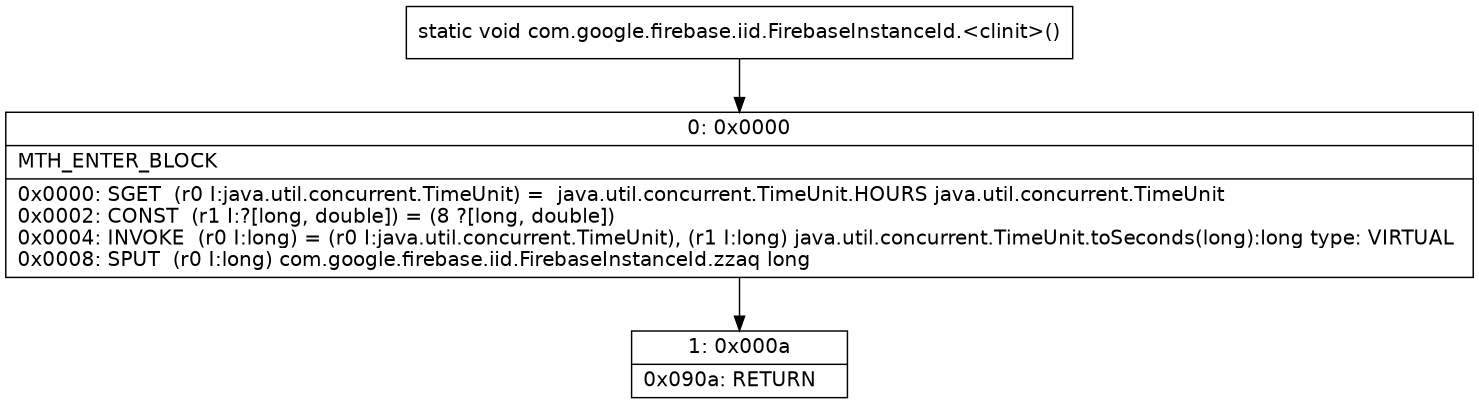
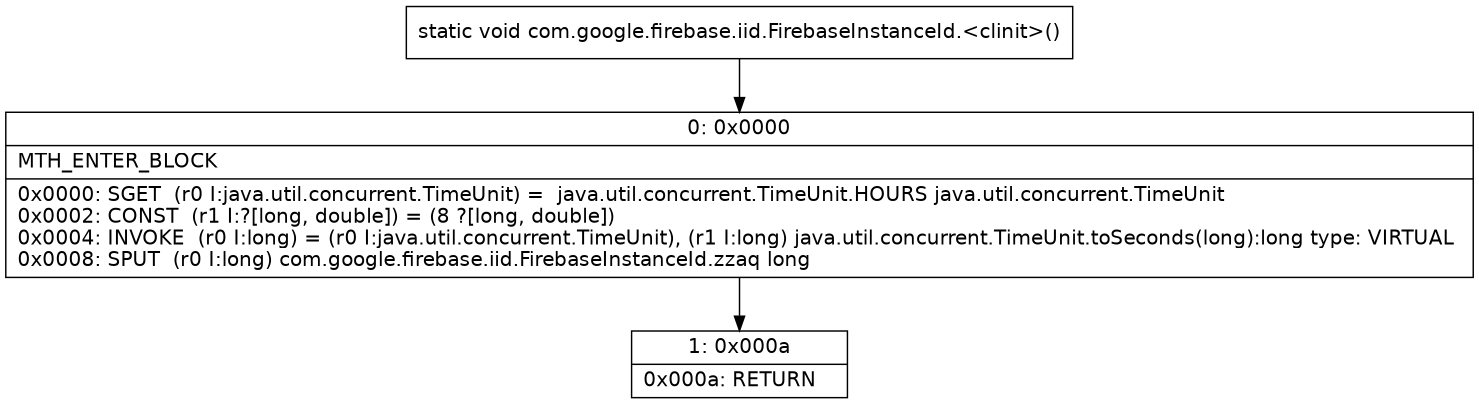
  digraph {
    fontname="DejaVu Sans"
    node [shape=record fontname="DejaVu Sans"]
    edge [fontname="DejaVu Sans"]
    n1 [label="{0\:\ 0x0000|MTH_ENTER_BLOCK\l|0x0000: SGET  (r0 I:java.util.concurrent.TimeUnit) =  java.util.concurrent.TimeUnit.HOURS java.util.concurrent.TimeUnit \l0x0002: CONST  (r1 I:?[long, double]) = (8 ?[long, double]) \l0x0004: INVOKE  (r0 I:long) = (r0 I:java.util.concurrent.TimeUnit), (r1 I:long) java.util.concurrent.TimeUnit.toSeconds(long):long type: VIRTUAL \l0x0008: SPUT  (r0 I:long) com.google.firebase.iid.FirebaseInstanceId.zzaq long \l}"]
-   n2 [label="{1\:\ 0x000a|0x090a: RETURN   \l}"]
+   n2 [label="{1\:\ 0x000a|0x000a: RETURN   \l}"]
    n3 [label="{static void com.google.firebase.iid.FirebaseInstanceId.\<clinit\>() }"]
    n1 -> n2
    n3 -> n1
  }
